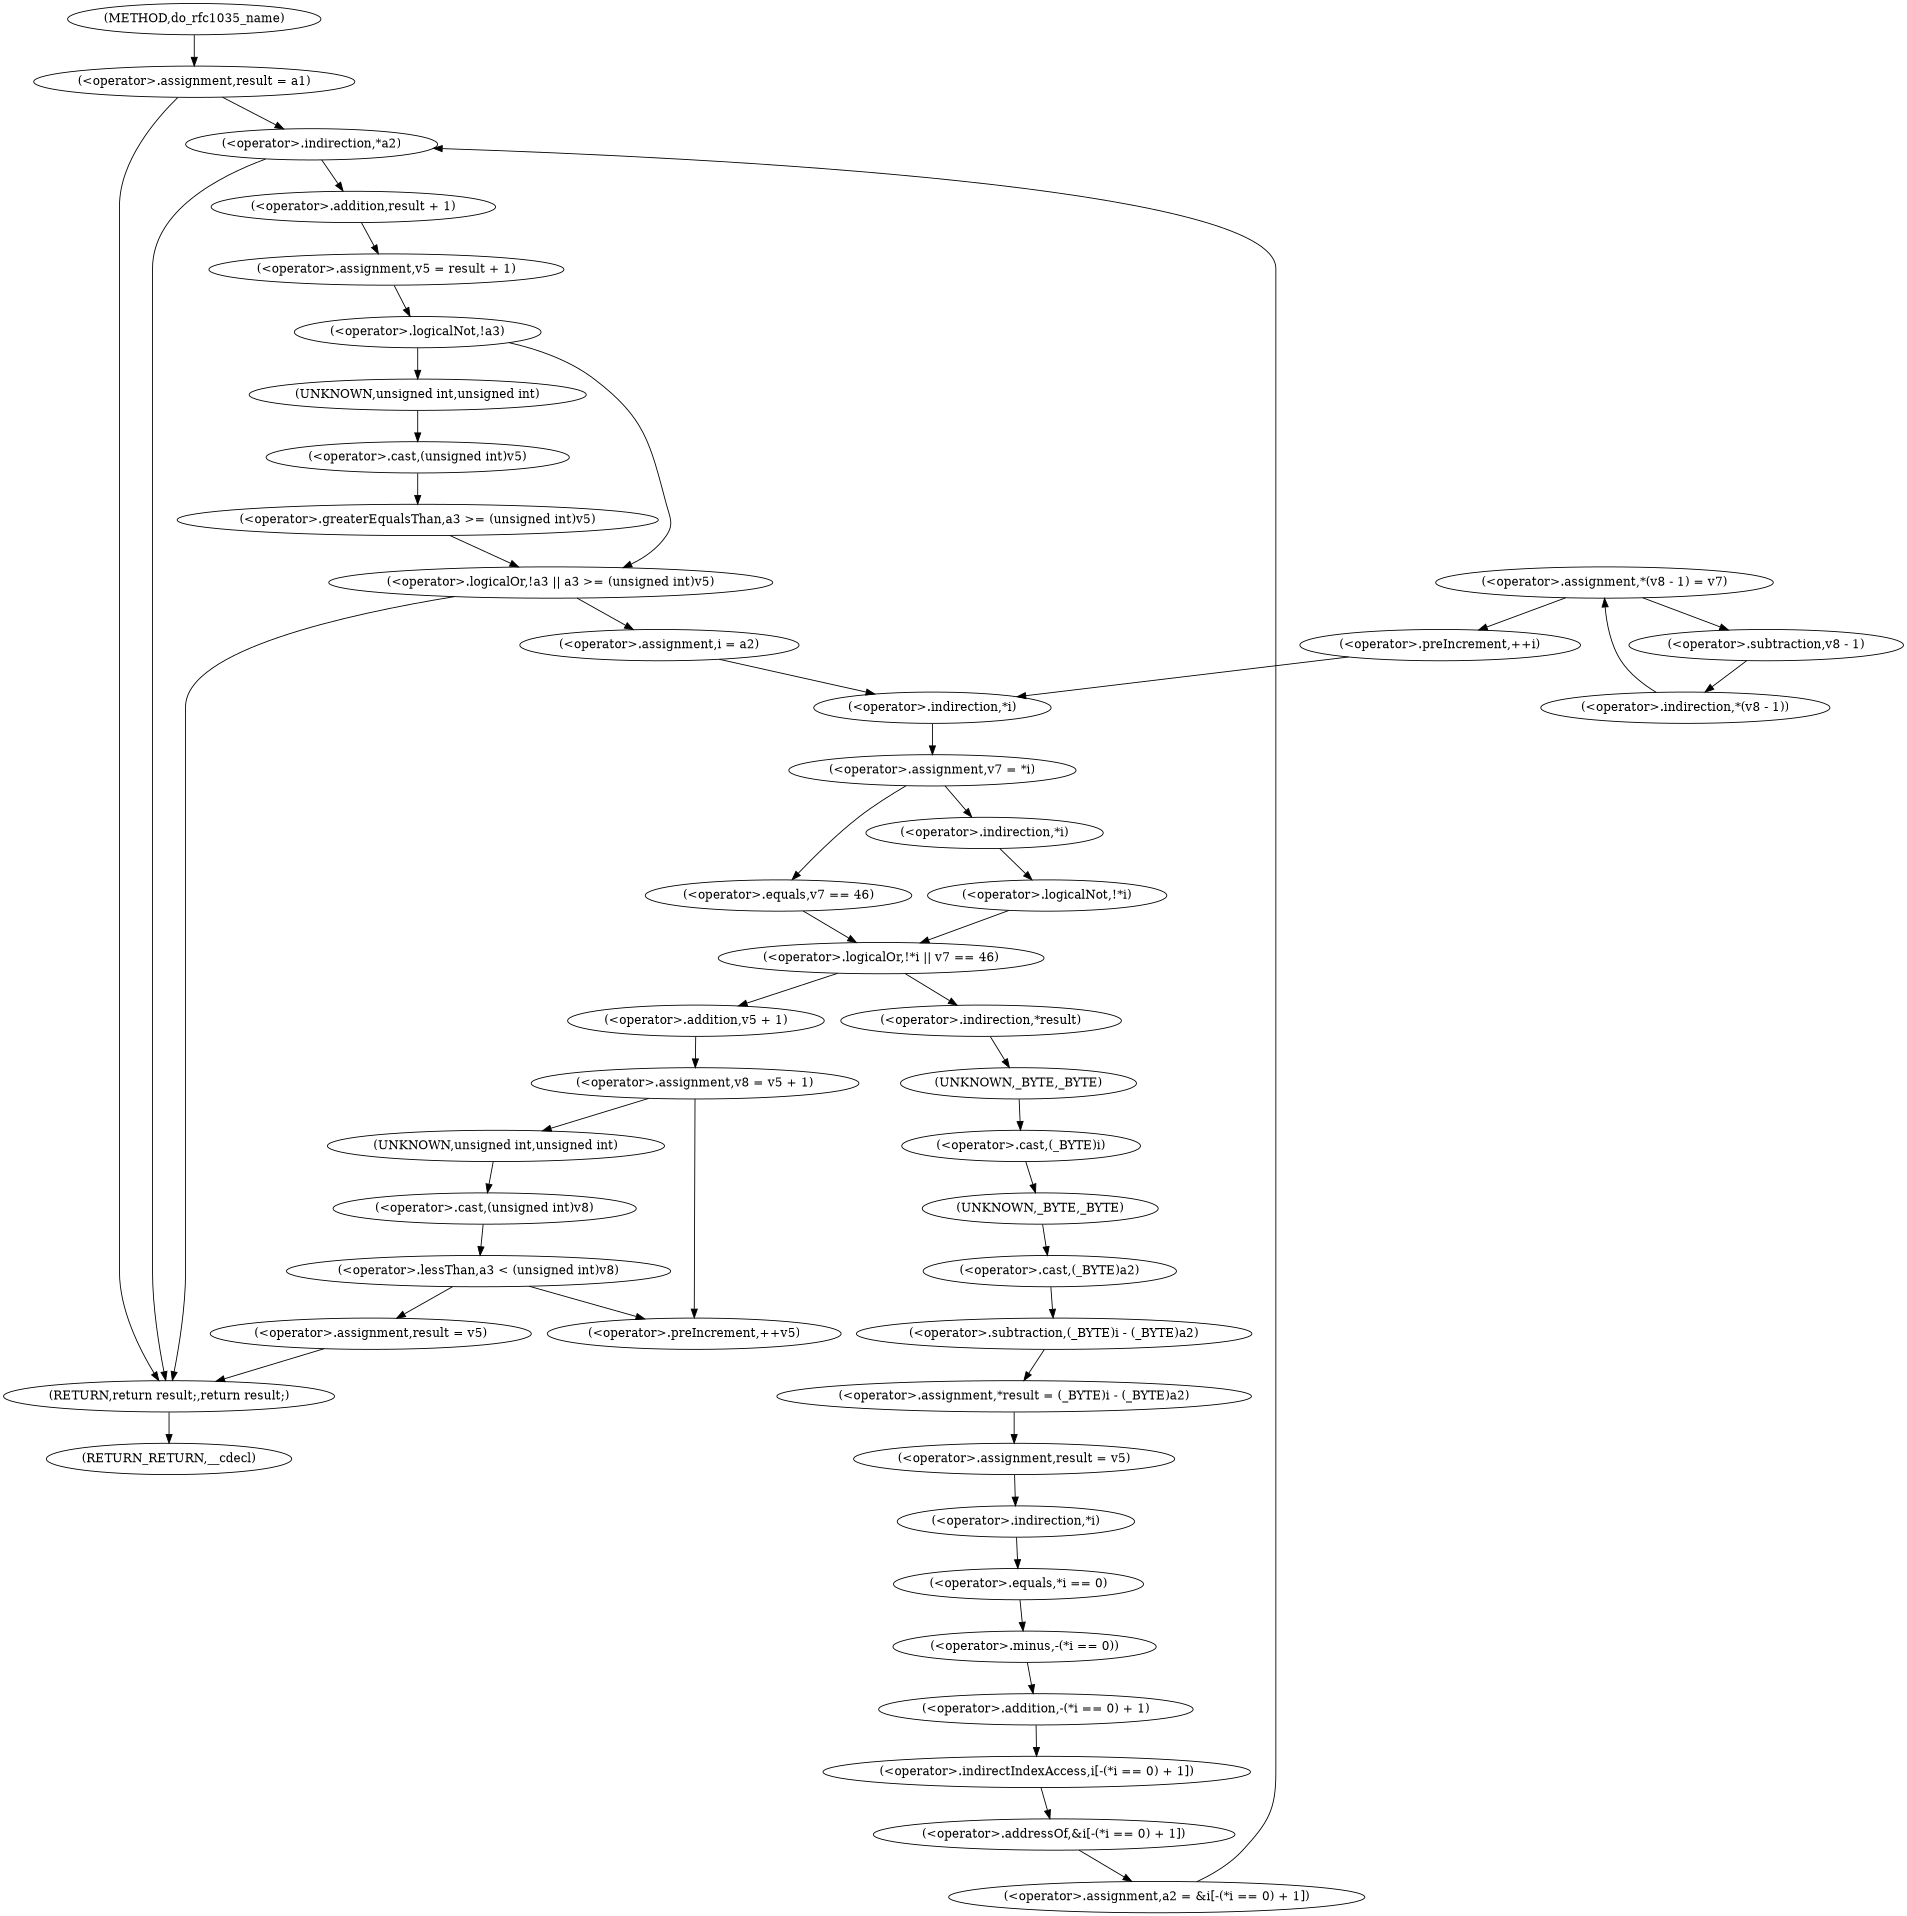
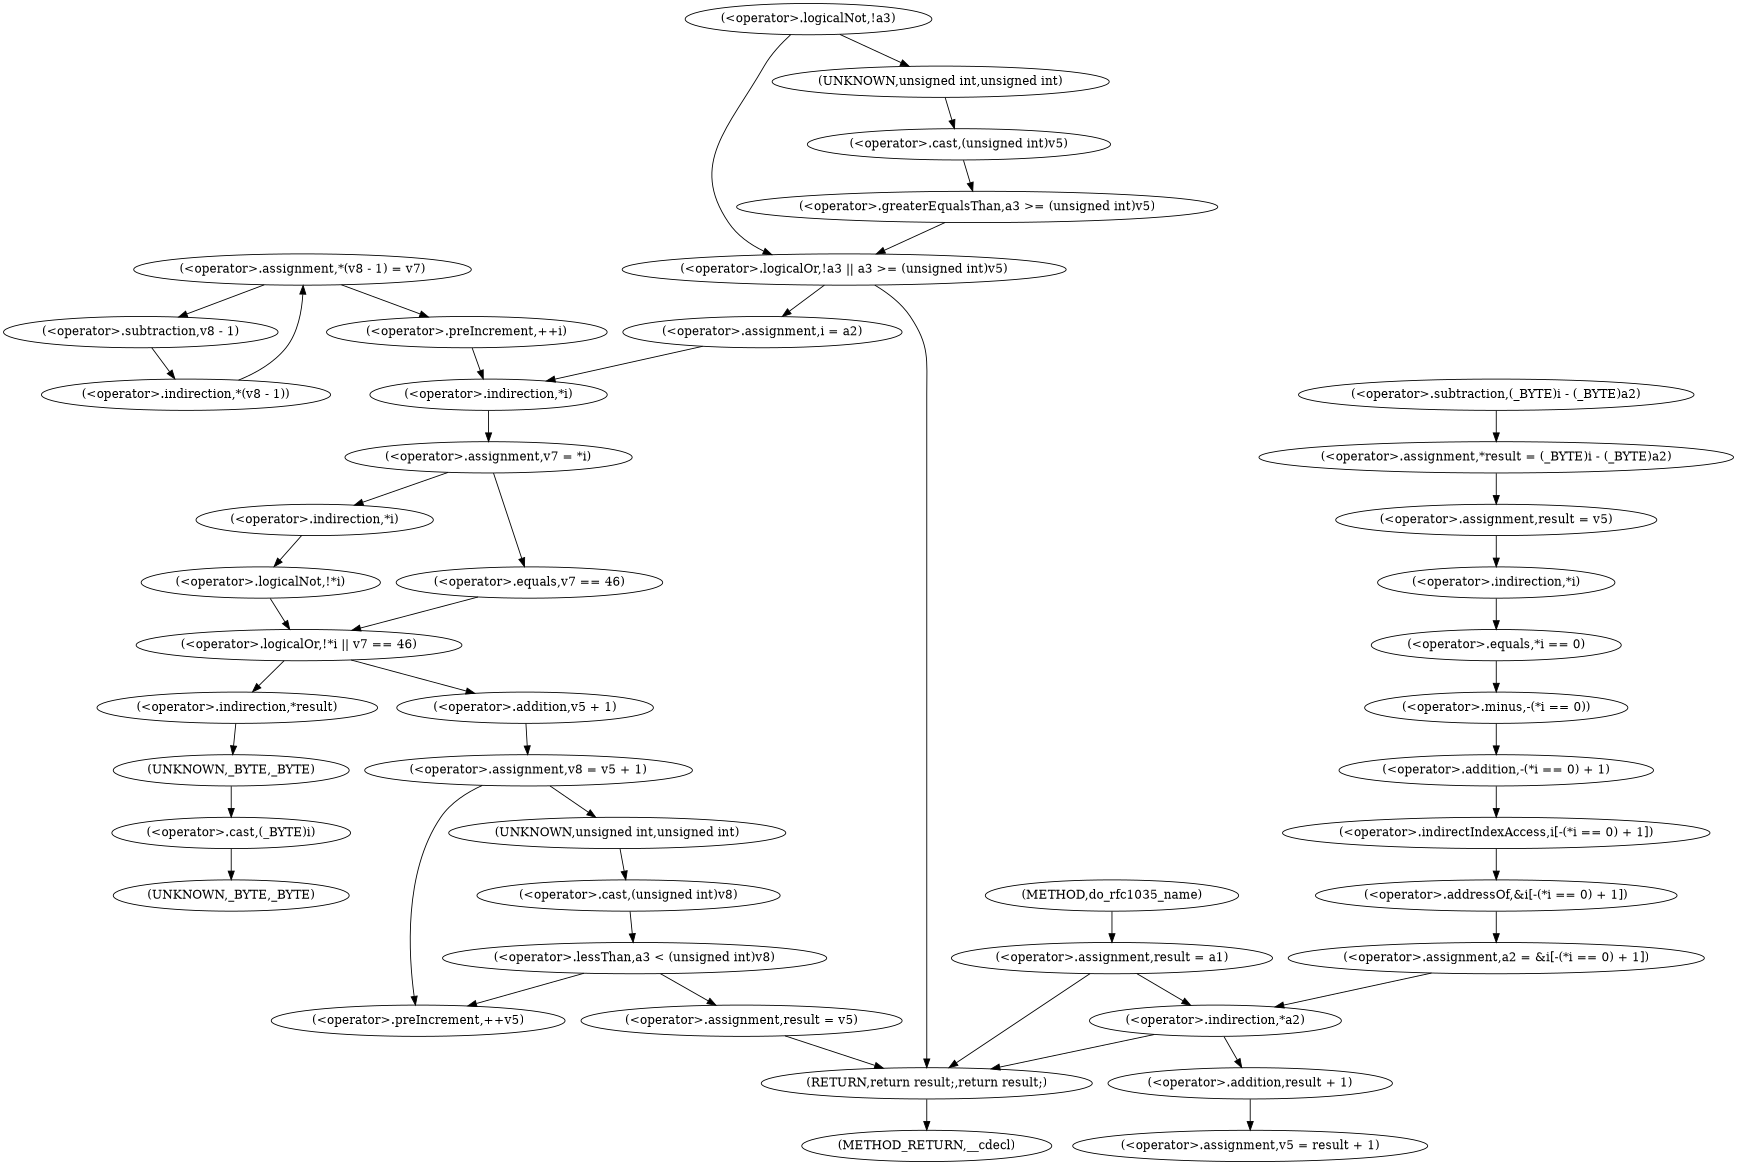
  digraph {
    n1 [label="(<operator>.assignment,result = a1)"]
    n2 [label="(<operator>.indirection,*a2)"]
    n3 [label="(RETURN,return result;,return result;)"]
    n4 [label="(<operator>.addition,result + 1)"]
-   n5 [label="(RETURN_RETURN,__cdecl)"]
+   n5 [label="(METHOD_RETURN,__cdecl)"]
    n6 [label="(<operator>.assignment,v5 = result + 1)"]
    n7 [label="(<operator>.logicalNot,!a3)"]
    n8 [label="(<operator>.logicalOr,!a3 || a3 >= (unsigned int)v5)"]
    n9 [label="(UNKNOWN,unsigned int,unsigned int)"]
    n10 [label="(<operator>.assignment,i = a2)"]
    n11 [label="(<operator>.indirection,*i)"]
    n12 [label="(<operator>.cast,(unsigned int)v5)"]
    n13 [label="(<operator>.greaterEqualsThan,a3 >= (unsigned int)v5)"]
    n14 [label="(<operator>.assignment,v7 = *i)"]
    n15 [label="(<operator>.preIncrement,++i)"]
    n16 [label="(<operator>.indirection,*i)"]
    n17 [label="(<operator>.equals,v7 == 46)"]
    n18 [label="(<operator>.logicalNot,!*i)"]
    n19 [label="(<operator>.logicalOr,!*i || v7 == 46)"]
    n20 [label="(<operator>.indirection,*result)"]
    n21 [label="(<operator>.addition,v5 + 1)"]
    n22 [label="(UNKNOWN,_BYTE,_BYTE)"]
    n23 [label="(<operator>.assignment,v8 = v5 + 1)"]
    n24 [label="(<operator>.assignment,*result = (_BYTE)i - (_BYTE)a2)"]
    n25 [label="(<operator>.assignment,result = v5)"]
    n26 [label="(<operator>.indirection,*i)"]
    n27 [label="(<operator>.cast,(_BYTE)i)"]
    n28 [label="(<operator>.subtraction,(_BYTE)i - (_BYTE)a2)"]
    n29 [label="(UNKNOWN,_BYTE,_BYTE)"]
-   n30 [label="(<operator>.cast,(_BYTE)a2)"]
    n31 [label="(<operator>.equals,*i == 0)"]
    n32 [label="(<operator>.assignment,a2 = &i[-(*i == 0) + 1])"]
    n33 [label="(<operator>.addressOf,&i[-(*i == 0) + 1])"]
    n34 [label="(<operator>.indirectIndexAccess,i[-(*i == 0) + 1])"]
    n35 [label="(<operator>.addition,-(*i == 0) + 1)"]
    n36 [label="(<operator>.minus,-(*i == 0))"]
    n37 [label="(UNKNOWN,unsigned int,unsigned int)"]
    n38 [label="(<operator>.preIncrement,++v5)"]
    n39 [label="(<operator>.cast,(unsigned int)v8)"]
    n40 [label="(<operator>.lessThan,a3 < (unsigned int)v8)"]
    n41 [label="(<operator>.assignment,result = v5)"]
    n42 [label="(<operator>.subtraction,v8 - 1)"]
    n43 [label="(<operator>.indirection,*(v8 - 1))"]
    n44 [label="(<operator>.assignment,*(v8 - 1) = v7)"]
    n45 [label="(METHOD,do_rfc1035_name)"]
    n1 -> n2
    n1 -> n3
    n2 -> n3
    n2 -> n4
    n3 -> n5
    n4 -> n6
-   n6 -> n7
    n7 -> n8
    n7 -> n9
    n8 -> n3
    n8 -> n10
    n9 -> n12
    n10 -> n11
    n11 -> n14
    n12 -> n13
    n13 -> n8
    n14 -> n16
    n14 -> n17
    n15 -> n11
    n16 -> n18
    n17 -> n19
    n18 -> n19
    n19 -> n20
    n19 -> n21
    n20 -> n22
    n21 -> n23
    n22 -> n27
    n23 -> n37
    n23 -> n38
    n24 -> n25
    n25 -> n26
    n26 -> n31
    n27 -> n29
    n28 -> n24
-   n29 -> n30
-   n30 -> n28
    n31 -> n36
    n32 -> n2
    n33 -> n32
    n34 -> n33
    n35 -> n34
    n36 -> n35
    n37 -> n39
    n39 -> n40
    n40 -> n38
    n40 -> n41
    n41 -> n3
    n42 -> n43
    n43 -> n44
    n44 -> n15
    n44 -> n42
    n45 -> n1
  }
